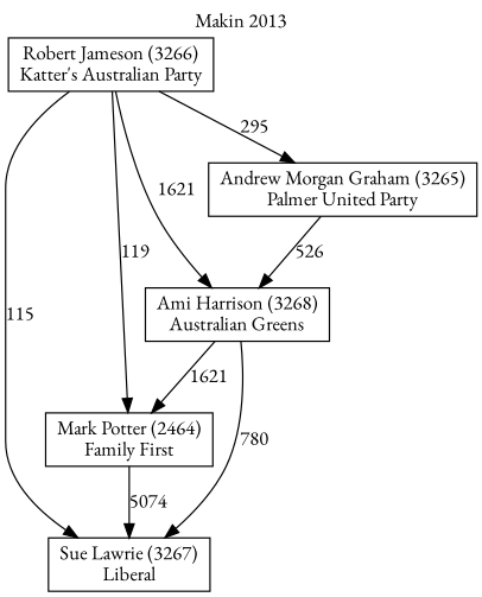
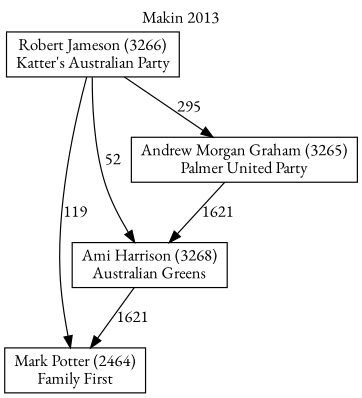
  digraph {
    fontname="EB Garamond"
    label="Makin 2013"
    labelloc=t
    mclimit=10
    node [fontname="EB Garamond" shape=box]
    edge [fontname="EB Garamond"]
-   n1 [label="Sue Lawrie (3267)\nLiberal"]
    n2 [label="Mark Potter (2464)\nFamily First"]
    n3 [label="Ami Harrison (3268)\nAustralian Greens"]
    n4 [label="Andrew Morgan Graham (3265)\nPalmer United Party"]
    n5 [label="Robert Jameson (3266)\nKatter's Australian Party"]
-   n2 -> n1 [label=5074]
-   n3 -> n1 [label=780]
    n3 -> n2 [label=1621]
-   n4 -> n3 [label=526]
-   n5 -> n1 [label=115]
+   n4 -> n3 [label=1621]
    n5 -> n2 [label=119]
-   n5 -> n3 [label=1621]
+   n5 -> n3 [label=52]
    n5 -> n4 [label=295]
  }
